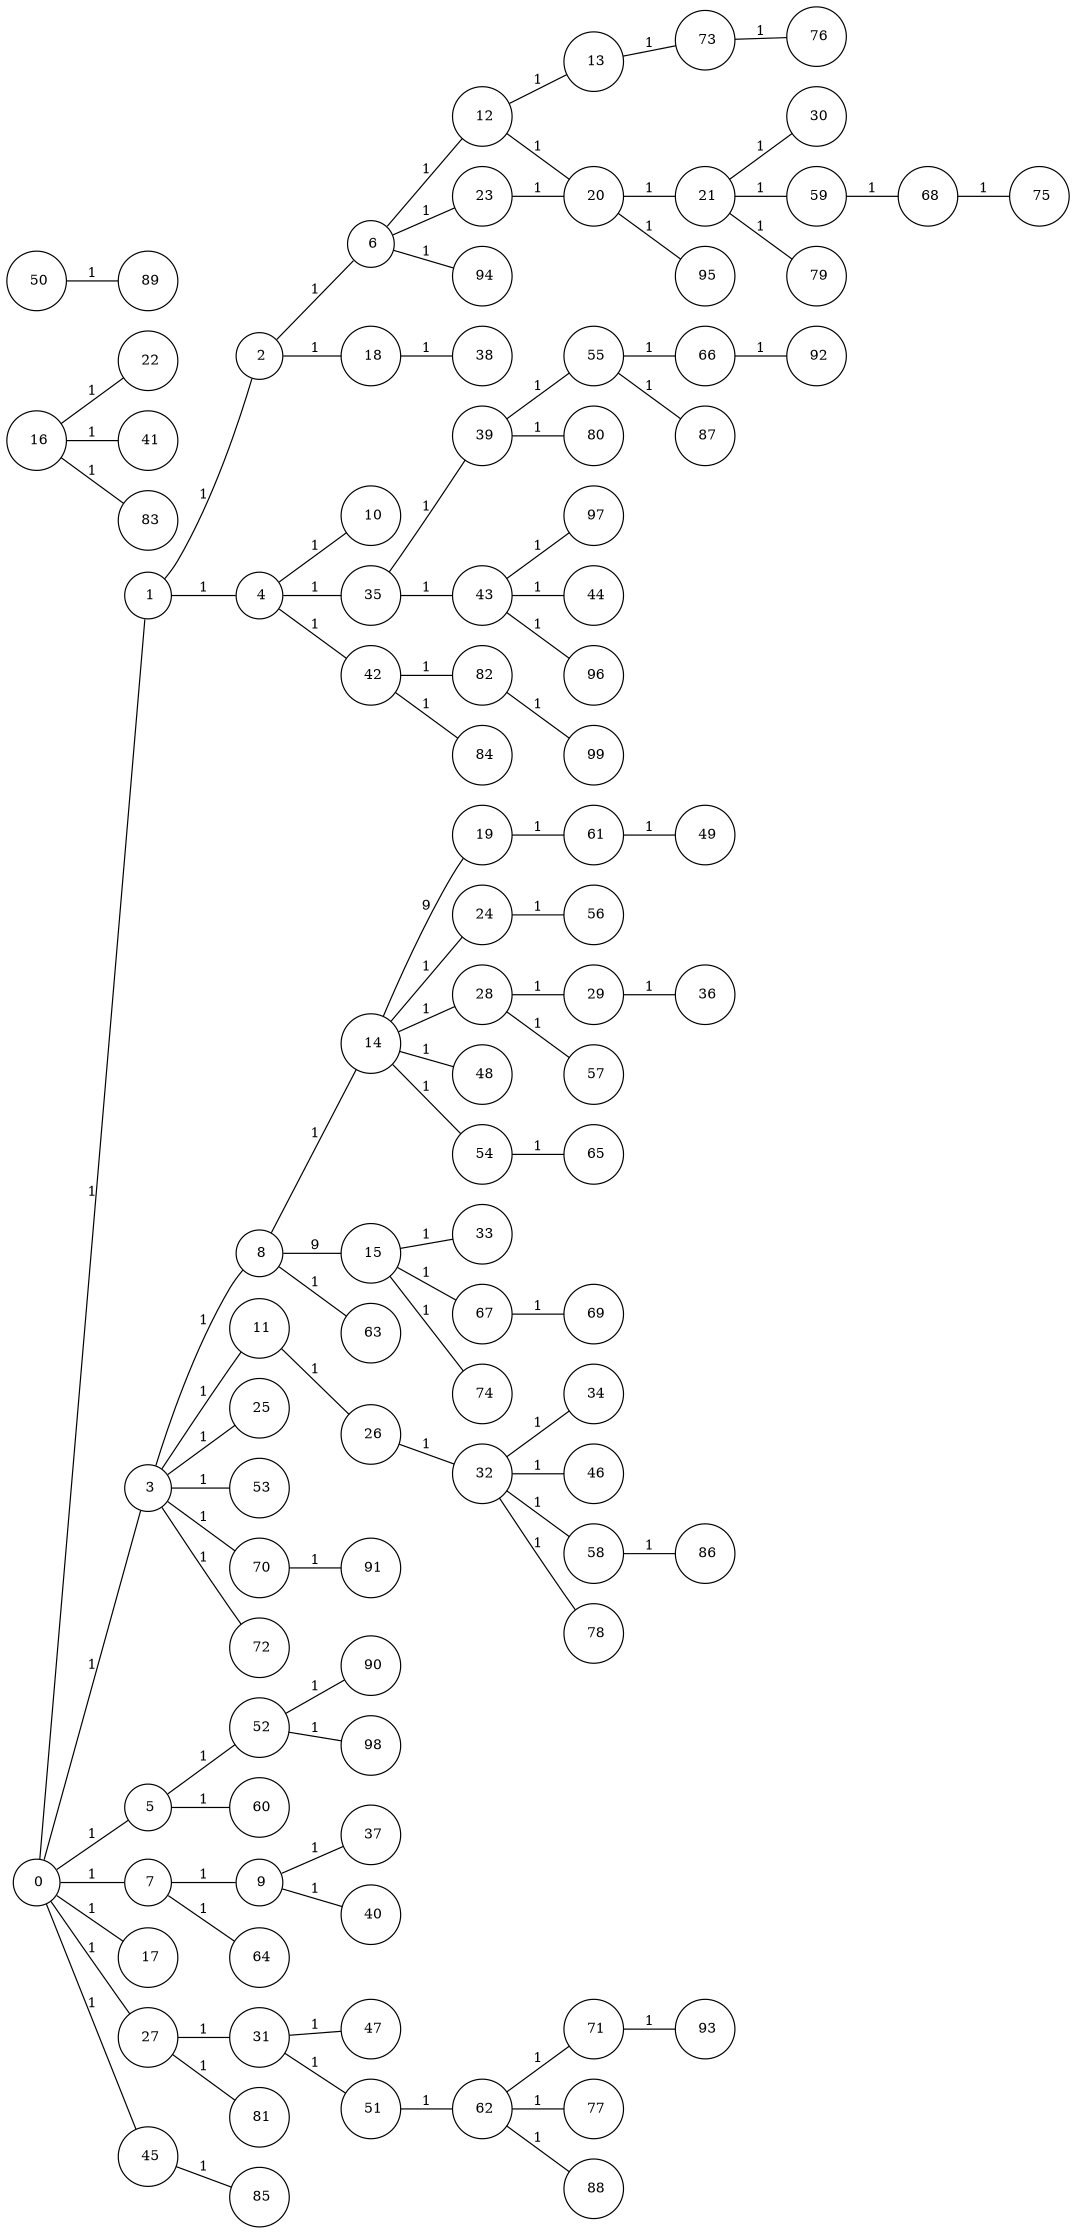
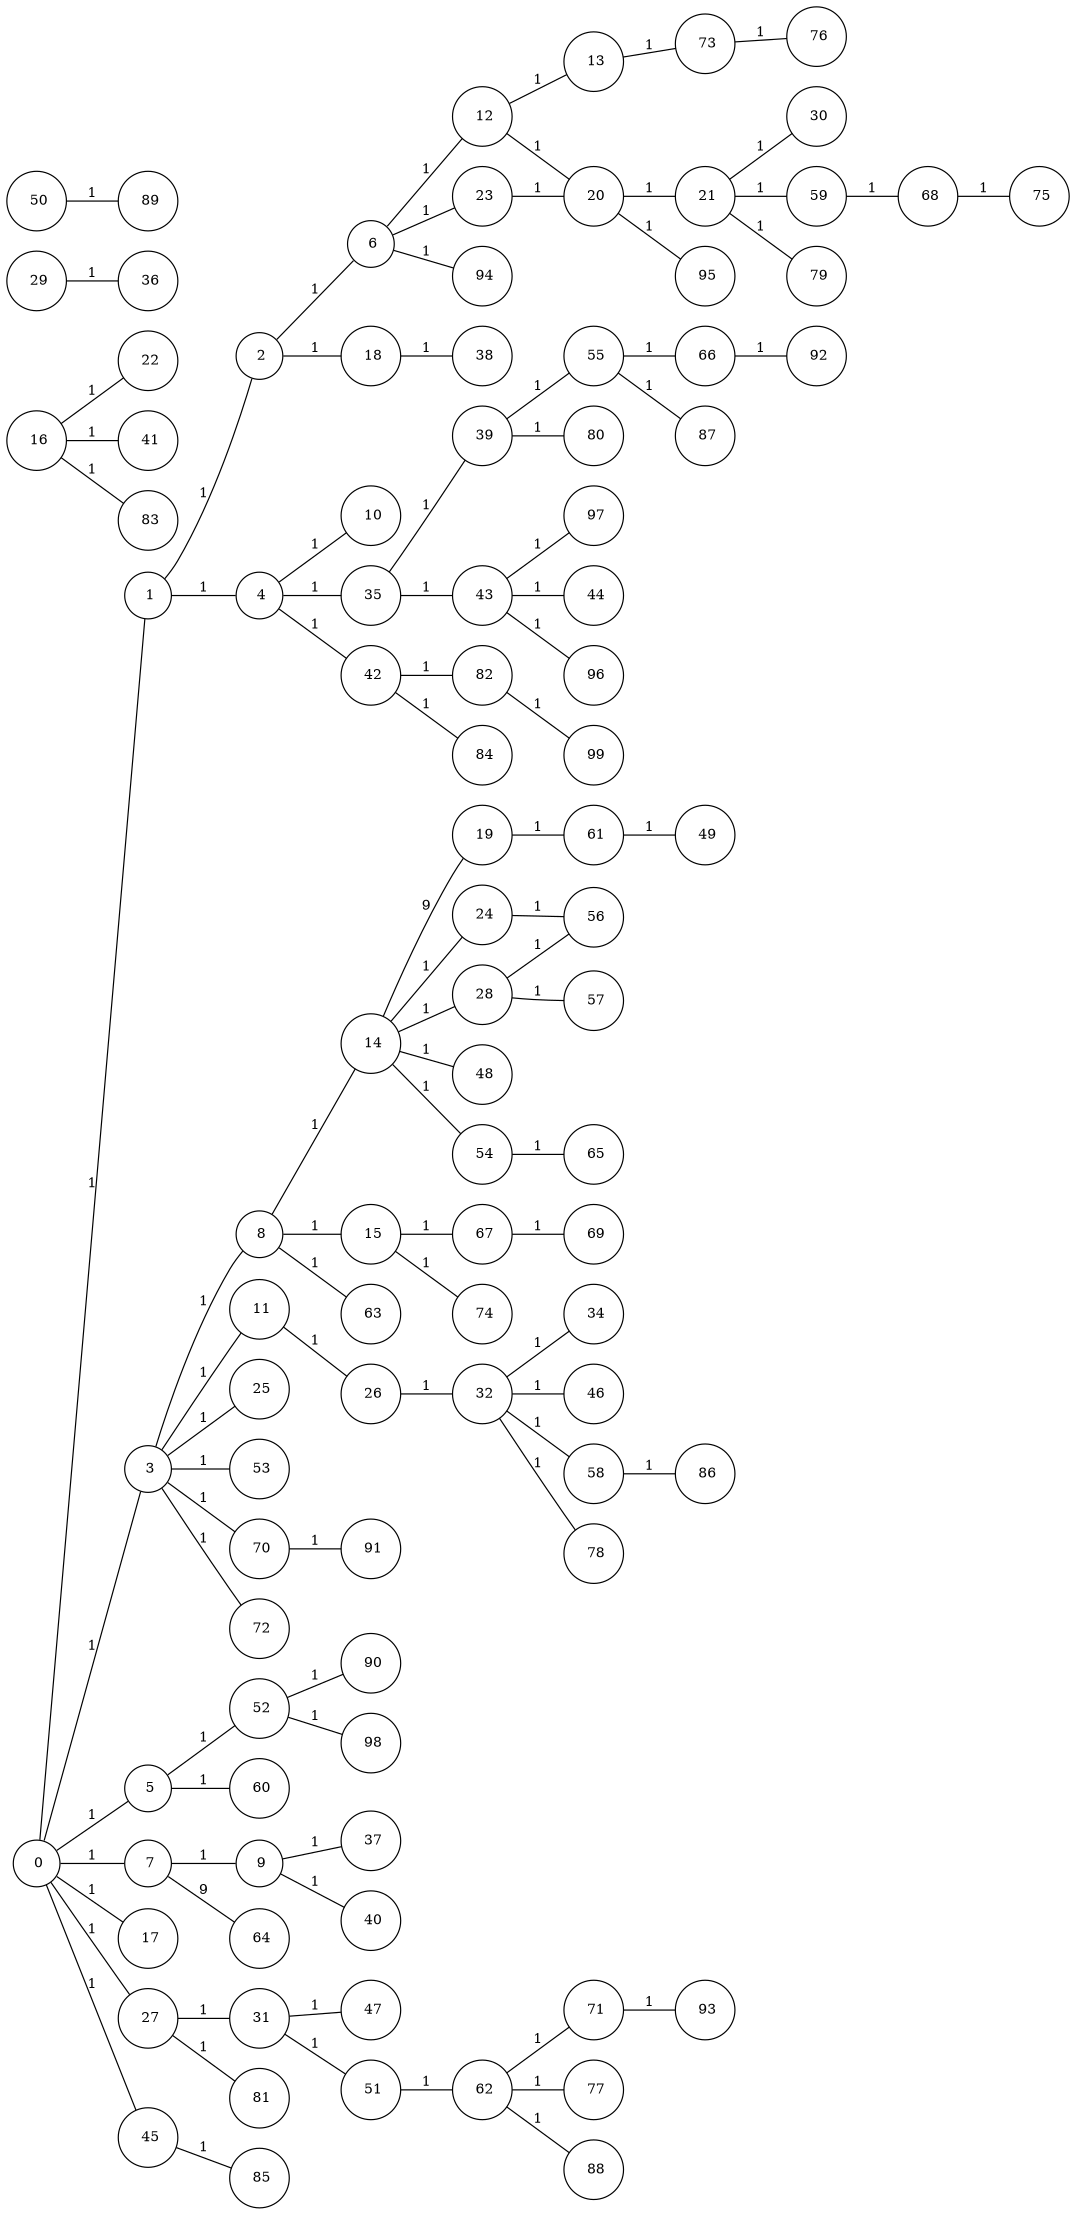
  graph {
    fixedsize="true;"
    rankdir=LR
    node [color=black fontsize=12 hight=.12 shape=circle]
    edge [fontsize=12]
    n1 [label=" 0" width=.12]
    n2 [label=" 1" width=.12]
    n3 [label=" 3" width=.12]
    n4 [label=" 5" width=.12]
    n5 [label=" 7" width=.12]
    n6 [label=" 17" width=.12]
    n7 [label=" 27" width=.12]
    n8 [label=" 45" width=.12]
    n9 [label=" 2" width=.12]
    n10 [label=" 4" width=.12]
    n11 [label=" 8" width=.12]
    n12 [label=" 11" width=.12]
    n13 [label=" 25" width=.12]
    n14 [label=" 53" width=.12]
    n15 [label=" 70" width=.12]
    n16 [label=" 72" width=.12]
    n17 [label=" 52" width=.12]
    n18 [label=" 60" width=.12]
    n19 [label=" 9" width=.12]
    n20 [label=" 64" width=.12]
    n21 [label=" 31" width=.12]
    n22 [label=" 81" width=.12]
    n23 [label=" 85" width=.12]
    n24 [label=" 6" width=.12]
    n25 [label=" 18" width=.12]
    n26 [label=" 10" width=.12]
    n27 [label=" 35" width=.12]
    n28 [label=" 42" width=.12]
    n29 [label=" 12" width=.12]
    n30 [label=" 23" width=.12]
    n31 [label=" 94" width=.12]
    n32 [label=" 38" width=.12]
    n33 [label=" 14" width=.12]
    n34 [label=" 15" width=.12]
    n35 [label=" 63" width=.12]
    n36 [label=" 26" width=.12]
    n37 [label=" 91" width=.12]
    n38 [label=" 39" width=.12]
    n39 [label=" 43" width=.12]
    n40 [label=" 82" width=.12]
    n41 [label=" 84" width=.12]
    n42 [label=" 16" width=.12]
    n43 [label=" 22" width=.12]
    n44 [label=" 41" width=.12]
    n45 [label=" 83" width=.12]
    n46 [label=" 90" width=.12]
    n47 [label=" 98" width=.12]
    n48 [label=" 13" width=.12]
    n49 [label=" 20" width=.12]
    n50 [label=" 37" width=.12]
    n51 [label=" 40" width=.12]
    n52 [label=" 19" width=.12]
    n53 [label=" 24" width=.12]
    n54 [label=" 28" width=.12]
    n55 [label=" 48" width=.12]
    n56 [label=" 54" width=.12]
-   n57 [label=" 33" width=.12]
    n58 [label=" 67" width=.12]
    n59 [label=" 74" width=.12]
    n60 [label=" 32" width=.12]
    n61 [label=" 73" width=.12]
    n62 [label=" 21" width=.12]
    n63 [label=" 95" width=.12]
    n64 [label=" 76" width=.12]
    n65 [label=" 61" width=.12]
    n66 [label=" 56" width=.12]
    n67 [label=" 29" width=.12]
    n68 [label=" 57" width=.12]
    n69 [label=" 65" width=.12]
    n70 [label=" 69" width=.12]
    n71 [label=" 49" width=.12]
    n72 [label=" 30" width=.12]
    n73 [label=" 59" width=.12]
    n74 [label=" 79" width=.12]
    n75 [label=" 68" width=.12]
    n76 [label=" 50" width=.12]
    n77 [label=" 89" width=.12]
    n78 [label=" 34" width=.12]
    n79 [label=" 46" width=.12]
    n80 [label=" 58" width=.12]
    n81 [label=" 78" width=.12]
    n82 [label=" 47" width=.12]
    n83 [label=" 51" width=.12]
    n84 [label=" 36" width=.12]
    n85 [label=" 62" width=.12]
    n86 [label=" 86" width=.12]
    n87 [label=" 55" width=.12]
    n88 [label=" 80" width=.12]
    n89 [label=" 97" width=.12]
    n90 [label=" 44" width=.12]
    n91 [label=" 96" width=.12]
    n92 [label=" 66" width=.12]
    n93 [label=" 87" width=.12]
    n94 [label=" 99" width=.12]
    n95 [label=" 71" width=.12]
    n96 [label=" 77" width=.12]
    n97 [label=" 88" width=.12]
    n98 [label=" 92" width=.12]
    n99 [label=" 75" width=.12]
    n100 [label=" 93" width=.12]
    n1 -- n2 [label=1]
    n1 -- n3 [label=1]
    n1 -- n4 [label=1]
    n1 -- n5 [label=1]
    n1 -- n6 [label=1]
    n1 -- n7 [label=1]
    n1 -- n8 [label=1]
    n2 -- n9 [label=1]
    n2 -- n10 [label=1]
    n3 -- n11 [label=1]
    n3 -- n12 [label=1]
    n3 -- n13 [label=1]
    n3 -- n14 [label=1]
    n3 -- n15 [label=1]
    n3 -- n16 [label=1]
    n4 -- n17 [label=1]
    n4 -- n18 [label=1]
    n5 -- n19 [label=1]
-   n5 -- n20 [label=1]
+   n5 -- n20 [label=9]
    n7 -- n21 [label=1]
    n7 -- n22 [label=1]
    n8 -- n23 [label=1]
    n9 -- n24 [label=1]
    n9 -- n25 [label=1]
    n10 -- n26 [label=1]
    n10 -- n27 [label=1]
    n10 -- n28 [label=1]
    n11 -- n33 [label=1]
-   n11 -- n34 [label=9]
+   n11 -- n34 [label=1]
    n11 -- n35 [label=1]
    n12 -- n36 [label=1]
    n15 -- n37 [label=1]
    n17 -- n46 [label=1]
    n17 -- n47 [label=1]
    n19 -- n50 [label=1]
    n19 -- n51 [label=1]
    n21 -- n82 [label=1]
    n21 -- n83 [label=1]
    n24 -- n29 [label=1]
    n24 -- n30 [label=1]
    n24 -- n31 [label=1]
    n25 -- n32 [label=1]
    n27 -- n38 [label=1]
    n27 -- n39 [label=1]
    n28 -- n40 [label=1]
    n28 -- n41 [label=1]
    n29 -- n48 [label=1]
    n29 -- n49 [label=1]
    n30 -- n49 [label=1]
    n33 -- n52 [label=9]
    n33 -- n53 [label=1]
    n33 -- n54 [label=1]
    n33 -- n55 [label=1]
    n33 -- n56 [label=1]
-   n34 -- n57 [label=1]
    n34 -- n58 [label=1]
    n34 -- n59 [label=1]
    n36 -- n60 [label=1]
    n38 -- n87 [label=1]
    n38 -- n88 [label=1]
    n39 -- n89 [label=1]
    n39 -- n90 [label=1]
    n39 -- n91 [label=1]
    n40 -- n94 [label=1]
    n42 -- n43 [label=1]
    n42 -- n44 [label=1]
    n42 -- n45 [label=1]
    n48 -- n61 [label=1]
    n49 -- n62 [label=1]
    n49 -- n63 [label=1]
    n52 -- n65 [label=1]
    n53 -- n66 [label=1]
-   n54 -- n67 [label=1]
+   n54 -- n66 [label=1]
    n54 -- n68 [label=1]
    n56 -- n69 [label=1]
    n58 -- n70 [label=1]
    n60 -- n78 [label=1]
    n60 -- n79 [label=1]
    n60 -- n80 [label=1]
    n60 -- n81 [label=1]
    n61 -- n64 [label=1]
    n62 -- n72 [label=1]
    n62 -- n73 [label=1]
    n62 -- n74 [label=1]
    n65 -- n71 [label=1]
    n67 -- n84 [label=1]
    n73 -- n75 [label=1]
    n75 -- n99 [label=1]
    n76 -- n77 [label=1]
    n80 -- n86 [label=1]
    n83 -- n85 [label=1]
    n85 -- n95 [label=1]
    n85 -- n96 [label=1]
    n85 -- n97 [label=1]
    n87 -- n92 [label=1]
    n87 -- n93 [label=1]
    n92 -- n98 [label=1]
    n95 -- n100 [label=1]
  }
